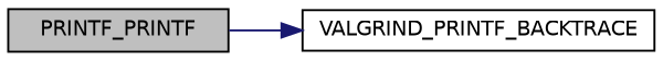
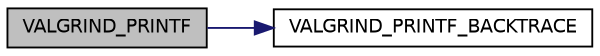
  digraph {
    rankdir=LR
    node [color=black fontname=Helvetica fontsize=10 shape=record style=filled]
-   n1 [fillcolor=grey75 fontcolor=black height=0.2 label=PRINTF_PRINTF width=0.4]
+   n1 [fillcolor=grey75 fontcolor=black height=0.2 label=VALGRIND_PRINTF width=0.4]
    n2 [fillcolor=white height=0.2 label=VALGRIND_PRINTF_BACKTRACE width=0.4]
    n1 -> n2 [color=midnightblue fontname=Helvetica fontsize=10 labelfontname=Helvetica labelfontsize=10 style=solid]
  }
